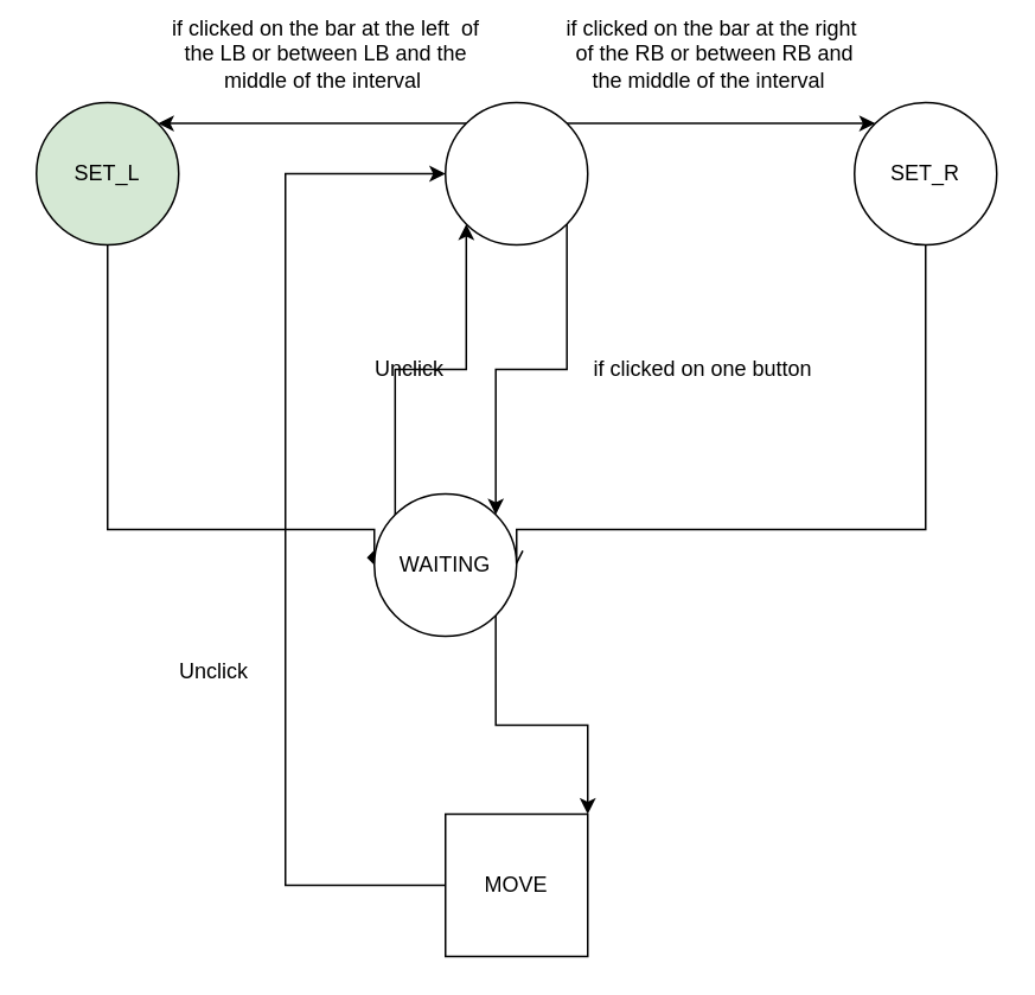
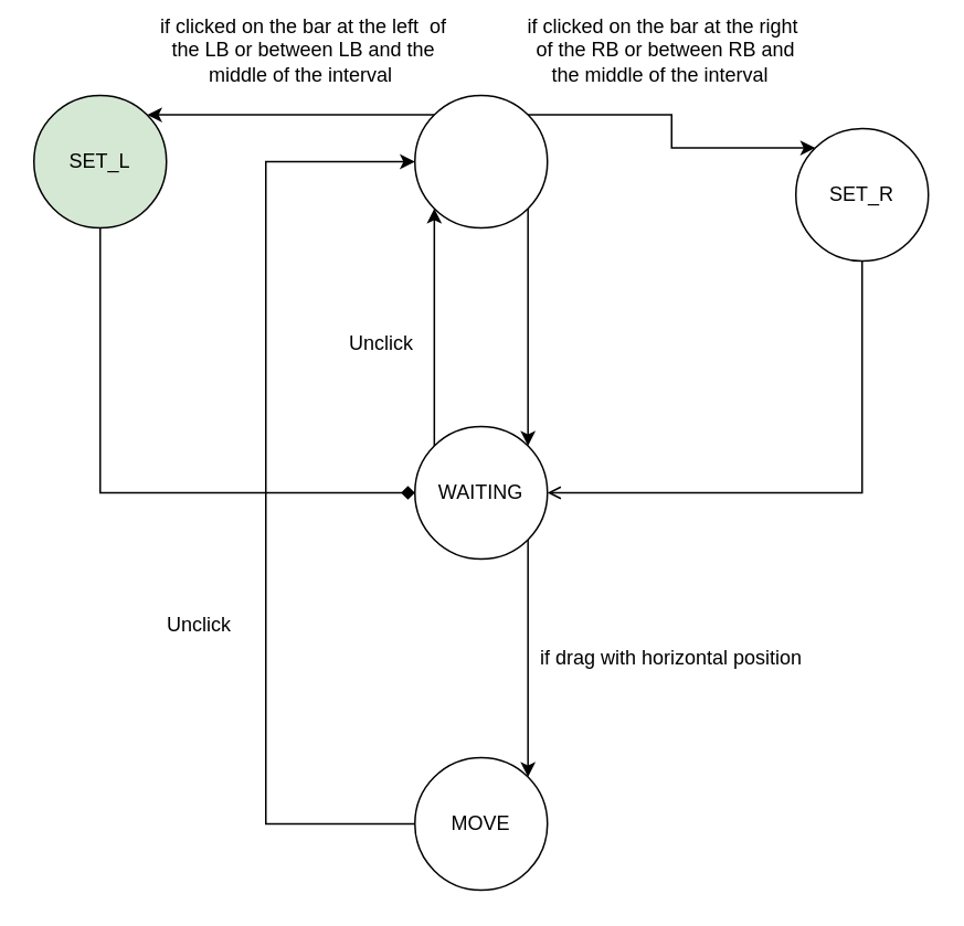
  <mxCell id="0" />
  <mxCell id="1" parent="0" />
  <mxCell id="2" style="edgeStyle=orthogonalEdgeStyle;rounded=0;orthogonalLoop=1;jettySize=auto;html=1;exitX=1;exitY=0;exitDx=0;exitDy=0;entryX=0;entryY=0;entryDx=0;entryDy=0;" edge="1" parent="1" source="5" target="7"><mxGeometry relative="1" as="geometry"><Array as="points" /></mxGeometry></mxCell>
  <mxCell id="3" style="edgeStyle=orthogonalEdgeStyle;rounded=0;orthogonalLoop=1;jettySize=auto;html=1;exitX=0;exitY=0;exitDx=0;exitDy=0;entryX=1;entryY=0;entryDx=0;entryDy=0;" edge="1" parent="1" source="5" target="9"><mxGeometry relative="1" as="geometry" /></mxCell>
  <mxCell id="4" style="edgeStyle=orthogonalEdgeStyle;rounded=0;orthogonalLoop=1;jettySize=auto;html=1;exitX=1;exitY=1;exitDx=0;exitDy=0;entryX=1;entryY=0;entryDx=0;entryDy=0;" edge="1" parent="1" source="5" target="12"><mxGeometry relative="1" as="geometry" /></mxCell>
  <mxCell id="5" value="" style="ellipse;whiteSpace=wrap;html=1;aspect=fixed;" vertex="1" parent="1"><mxGeometry x="250" y="57" width="80" height="80" as="geometry" /></mxCell>
  <mxCell id="6" style="edgeStyle=orthogonalEdgeStyle;rounded=0;orthogonalLoop=1;jettySize=auto;html=1;entryX=1;entryY=0.5;entryDx=0;entryDy=0;endArrow=open;" edge="1" parent="1" source="7" target="12"><mxGeometry relative="1" as="geometry"><Array as="points"><mxPoint x="520" y="297" /></Array></mxGeometry></mxCell>
- <mxCell id="7" value="SET_R" style="ellipse;whiteSpace=wrap;html=1;aspect=fixed;" vertex="1" parent="1"><mxGeometry x="480" y="57" width="80" height="80" as="geometry" /></mxCell>
+ <mxCell id="7" value="SET_R" style="ellipse;whiteSpace=wrap;html=1;aspect=fixed;" vertex="1" parent="1"><mxGeometry x="480" y="77" width="80" height="80" as="geometry" /></mxCell>
  <mxCell id="8" style="edgeStyle=orthogonalEdgeStyle;rounded=0;orthogonalLoop=1;jettySize=auto;html=1;entryX=0;entryY=0.5;entryDx=0;entryDy=0;endArrow=diamond;" edge="1" parent="1" source="9" target="12"><mxGeometry relative="1" as="geometry"><Array as="points"><mxPoint x="60" y="297" /></Array></mxGeometry></mxCell>
  <mxCell id="9" value="SET_L" style="ellipse;whiteSpace=wrap;html=1;aspect=fixed;fillColor=#d5e8d4;" vertex="1" parent="1"><mxGeometry x="20" y="57" width="80" height="80" as="geometry" /></mxCell>
  <mxCell id="10" style="edgeStyle=orthogonalEdgeStyle;rounded=0;orthogonalLoop=1;jettySize=auto;html=1;exitX=0;exitY=0;exitDx=0;exitDy=0;entryX=0;entryY=1;entryDx=0;entryDy=0;" edge="1" parent="1" source="12" target="5"><mxGeometry relative="1" as="geometry" /></mxCell>
  <mxCell id="11" style="edgeStyle=orthogonalEdgeStyle;rounded=0;orthogonalLoop=1;jettySize=auto;html=1;exitX=1;exitY=1;exitDx=0;exitDy=0;entryX=1;entryY=0;entryDx=0;entryDy=0;" edge="1" parent="1" source="12" target="14"><mxGeometry relative="1" as="geometry" /></mxCell>
- <mxCell id="12" value="WAITING" style="ellipse;whiteSpace=wrap;html=1;aspect=fixed;" vertex="1" parent="1"><mxGeometry x="210" y="277" width="80" height="80" as="geometry" /></mxCell>
+ <mxCell id="12" value="WAITING" style="ellipse;whiteSpace=wrap;html=1;aspect=fixed;" vertex="1" parent="1"><mxGeometry x="250" y="257" width="80" height="80" as="geometry" /></mxCell>
  <mxCell id="13" style="edgeStyle=orthogonalEdgeStyle;rounded=0;orthogonalLoop=1;jettySize=auto;html=1;exitX=0;exitY=0.5;exitDx=0;exitDy=0;entryX=0;entryY=0.5;entryDx=0;entryDy=0;" edge="1" parent="1" source="14" target="5"><mxGeometry relative="1" as="geometry"><Array as="points"><mxPoint x="160" y="497" /><mxPoint x="160" y="97" /></Array></mxGeometry></mxCell>
- <mxCell id="14" value="MOVE" style="whiteSpace=wrap;html=1;aspect=fixed;rounded=0;" vertex="1" parent="1"><mxGeometry x="250" y="457" width="80" height="80" as="geometry" /></mxCell>
- <mxCell id="15" value="if clicked on one button" style="text;html=1;strokeColor=none;fillColor=none;align=center;verticalAlign=middle;whiteSpace=wrap;rounded=0;" vertex="1" parent="1"><mxGeometry x="320" y="177" width="150" height="60" as="geometry" /></mxCell>
+ <mxCell id="14" value="MOVE" style="ellipse;whiteSpace=wrap;html=1;aspect=fixed;" vertex="1" parent="1"><mxGeometry x="250" y="457" width="80" height="80" as="geometry" /></mxCell>
  <mxCell id="16" value="Unclick" style="text;html=1;strokeColor=none;fillColor=none;align=center;verticalAlign=middle;whiteSpace=wrap;rounded=0;" vertex="1" parent="1"><mxGeometry x="210" y="197" width="40" height="20" as="geometry" /></mxCell>
+ <mxCell id="17" value="if drag with horizontal position" style="text;html=1;strokeColor=none;fillColor=none;align=center;verticalAlign=middle;whiteSpace=wrap;rounded=0;" vertex="1" parent="1"><mxGeometry x="320" y="387" width="170" height="20" as="geometry" /></mxCell>
  <mxCell id="18" value="Unclick" style="text;html=1;strokeColor=none;fillColor=none;align=center;verticalAlign=middle;whiteSpace=wrap;rounded=0;" vertex="1" parent="1"><mxGeometry x="100" y="367" width="40" height="20" as="geometry" /></mxCell>
  <mxCell id="19" value="if clicked on the bar at the left &amp;nbsp;of the LB or between LB and the middle of the interval&amp;nbsp;" style="text;html=1;strokeColor=none;fillColor=none;align=center;verticalAlign=middle;whiteSpace=wrap;rounded=0;" vertex="1" parent="1"><mxGeometry x="93" y="20" width="180" height="20" as="geometry" /></mxCell>
  <mxCell id="20" value="if clicked on the bar at the right &amp;nbsp;of the RB or between RB and the middle of the interval&amp;nbsp;" style="text;html=1;strokeColor=none;fillColor=none;align=center;verticalAlign=middle;whiteSpace=wrap;rounded=0;" vertex="1" parent="1"><mxGeometry x="310" y="20" width="180" height="20" as="geometry" /></mxCell>
